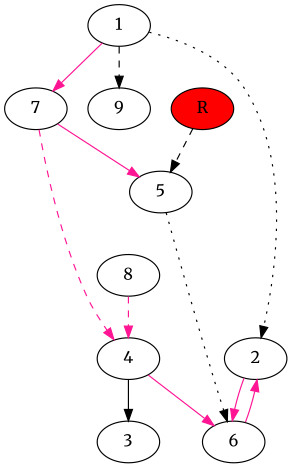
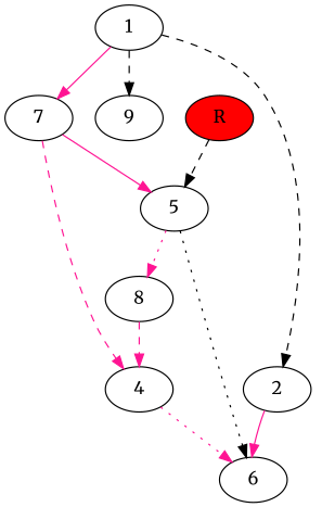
  digraph {
    fontname=Merriweather
    node [fontname=Merriweather]
    edge [color=deeppink fontname=Merriweather style=solid]
    1
    2
    7
    9
    6
    4
    5
-   3
    8
    R [fillcolor="#ff0000" style=filled]
-   1 -> 2 [color=black style=dotted]
+   1 -> 2 [color=black style=dashed]
    1 -> 7
    1 -> 9 [color=black style=dashed]
    2 -> 6
    7 -> 4 [style=dashed]
    7 -> 5
-   6 -> 2
-   4 -> 6
-   4 -> 3 [color=black]
+   4 -> 6 [style=dotted]
    5 -> 6 [color=black style=dotted]
+   5 -> 8 [style=dotted]
    8 -> 4 [style=dashed]
    R -> 5 [color=black style=dashed]
  }
